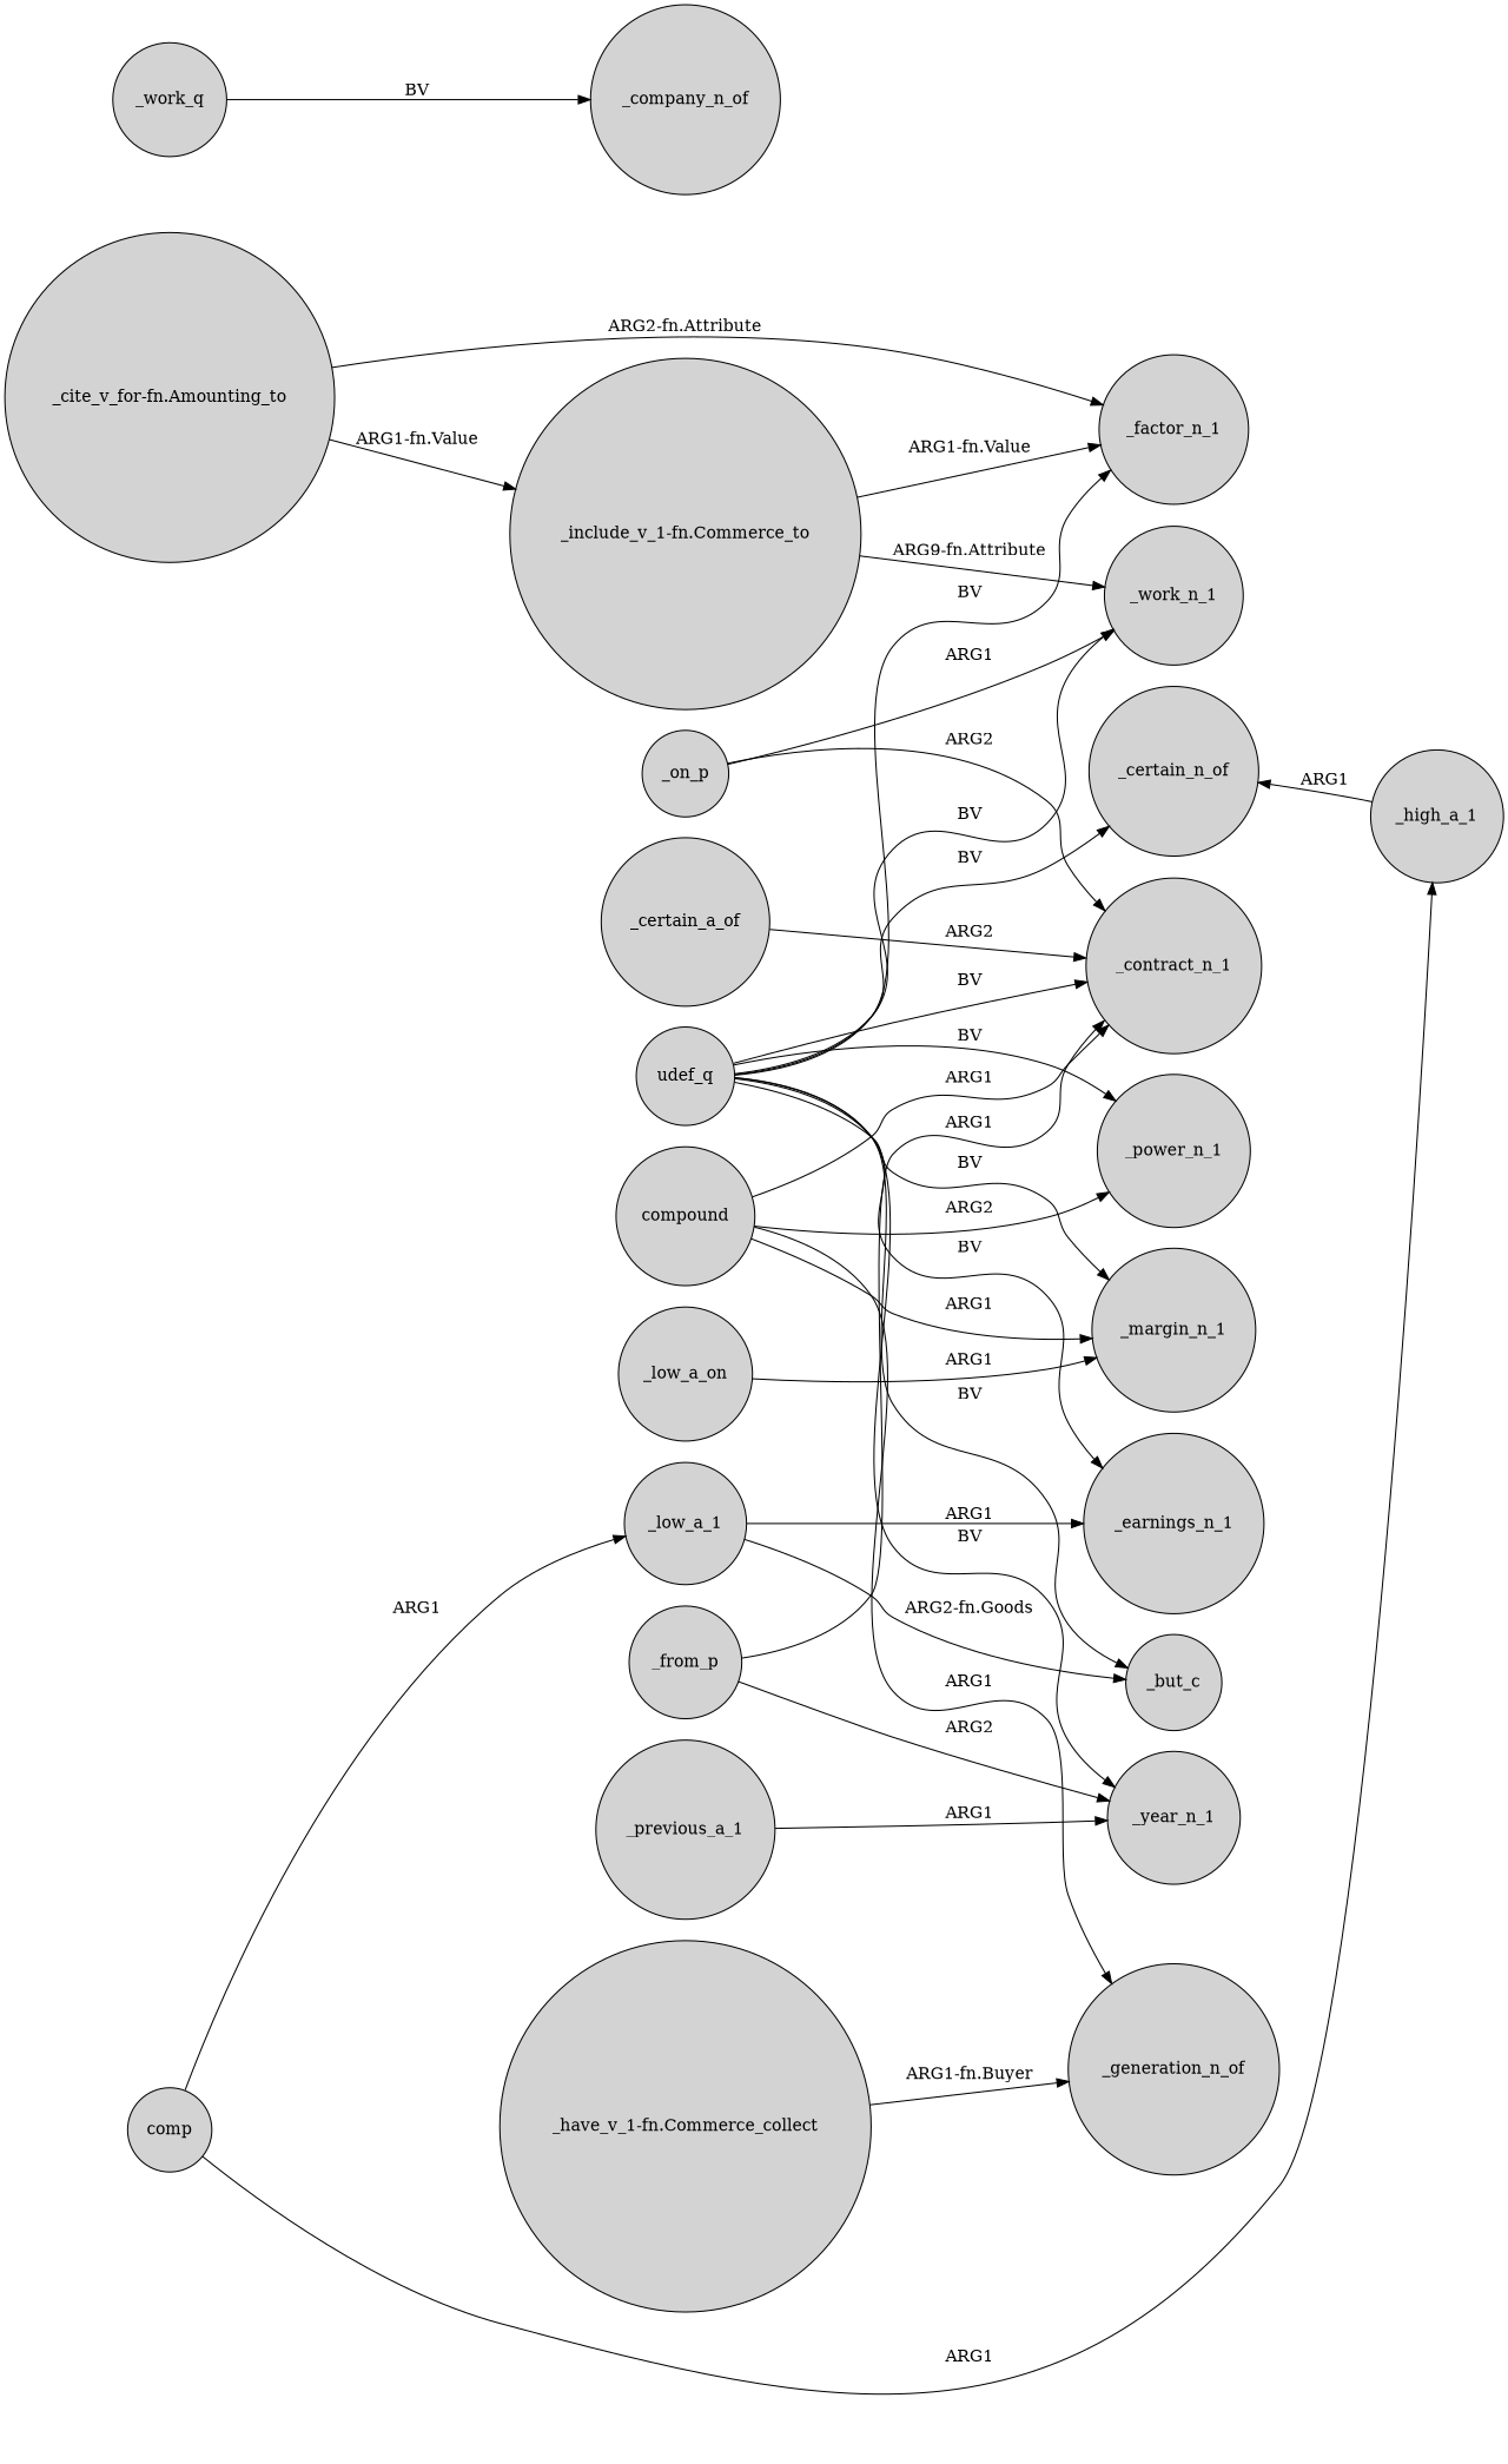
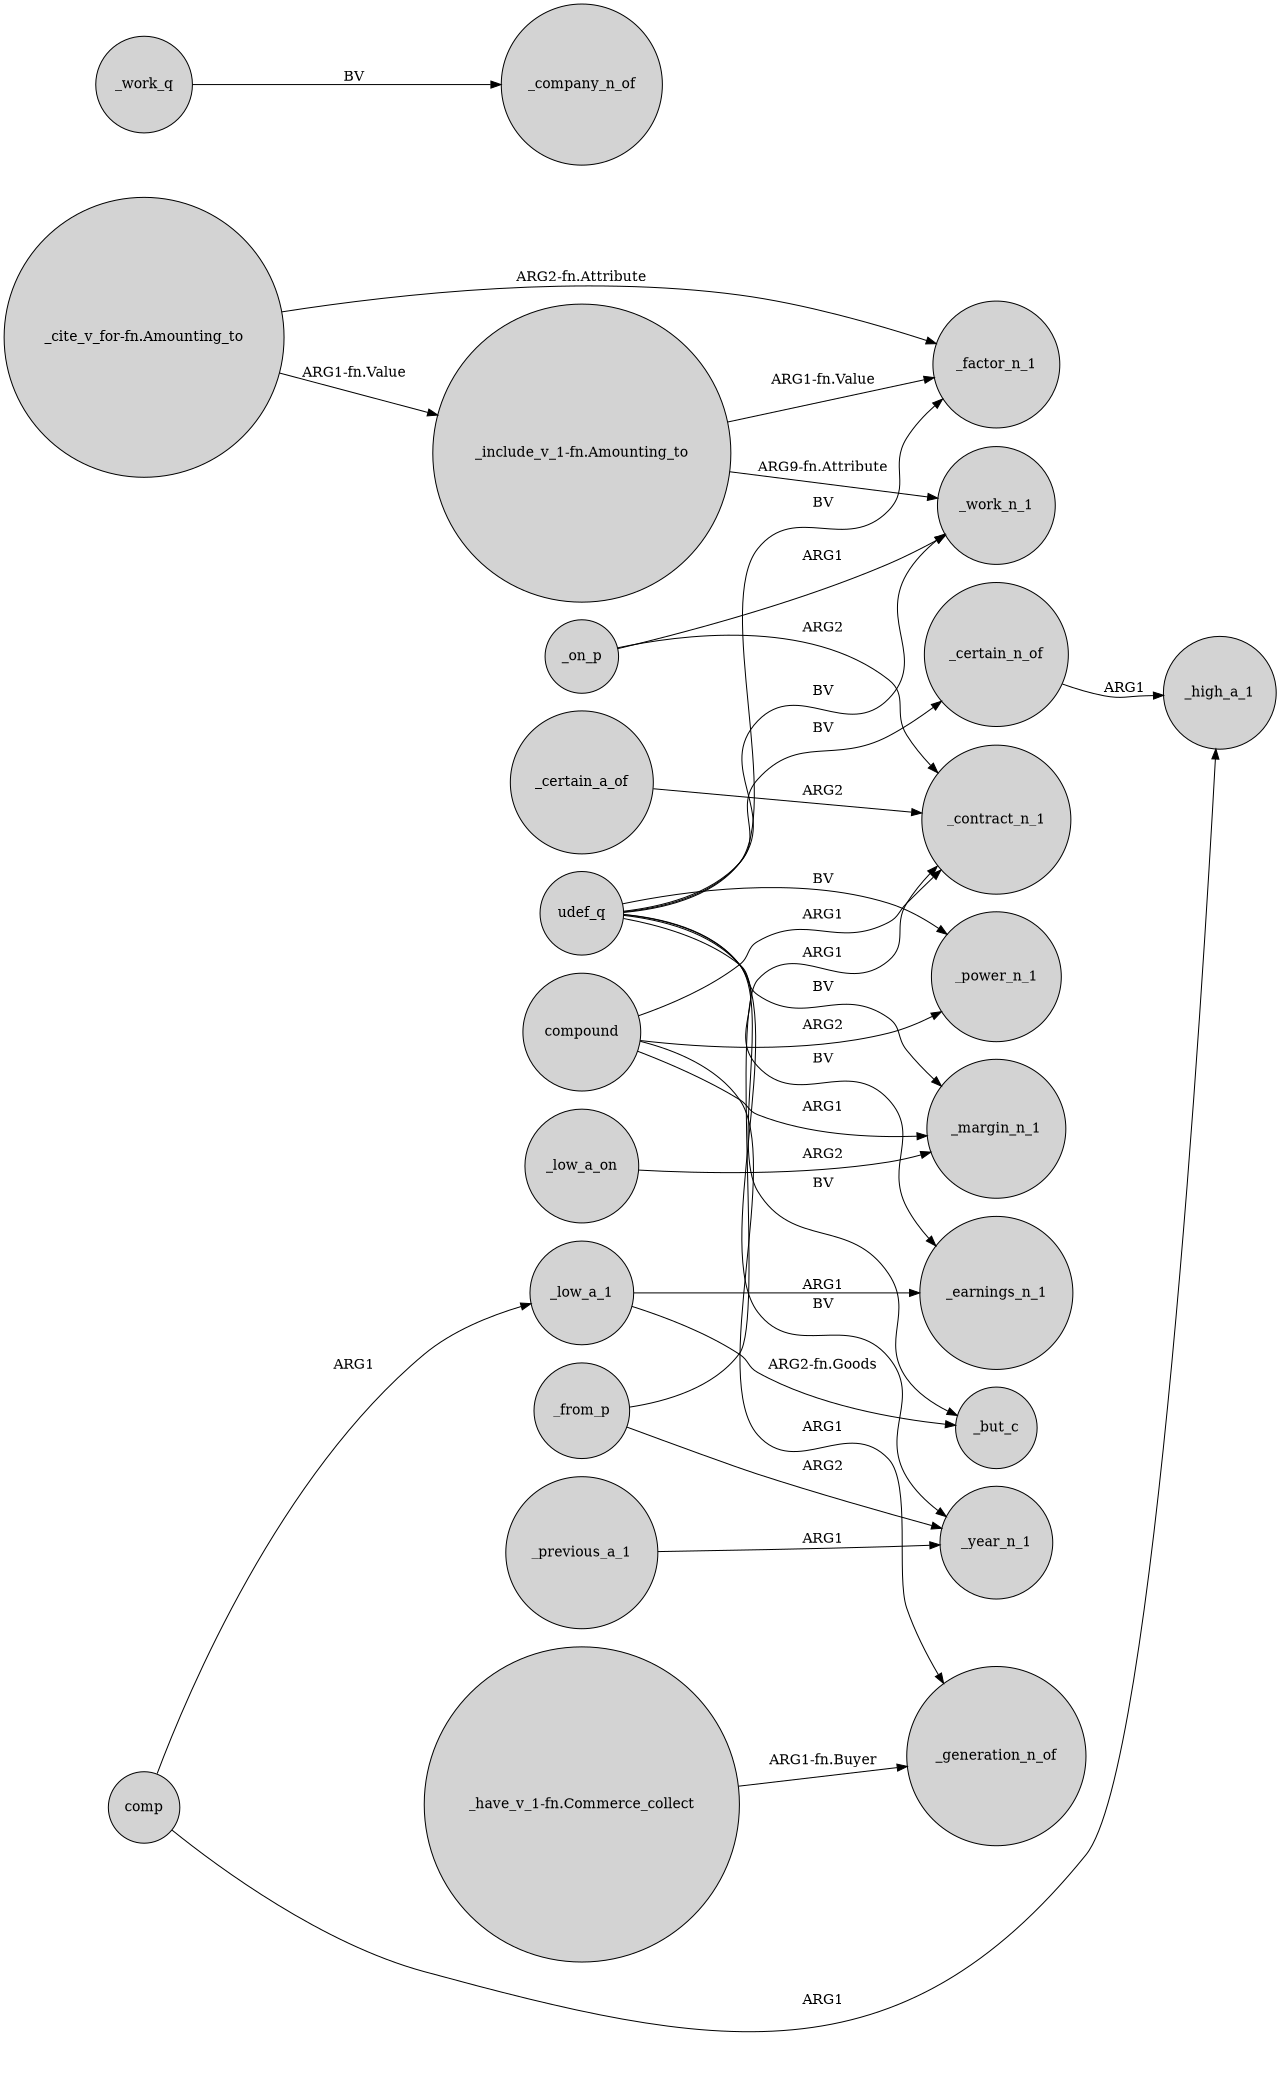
  digraph {
    rankdir=LR
    node [shape=circle style=filled]
    "_cite_v_for-fn.Amounting_to"
    _factor_n_1
-   "_include_v_1-fn.Amounting_to" [label="_include_v_1-fn.Commerce_to"]
+   "_include_v_1-fn.Amounting_to"
    compound
    _contract_n_1
    _margin_n_1
    _generation_n_of
    _power_n_1
    _low_a_1
    _earnings_n_1
    _but_c
    comp
    _high_a_1
    n14 [label=_certain_n_of]
    _on_p
    _work_n_1
    udef_q
    _year_n_1
    "_have_v_1-fn.Commerce_collect"
    _previous_a_1
    _low_a_on
    _certain_a_of
    _from_p
    n24 [label=_work_q]
    _company_n_of
    "_cite_v_for-fn.Amounting_to" -> _factor_n_1 [label="ARG2-fn.Attribute"]
    "_cite_v_for-fn.Amounting_to" -> "_include_v_1-fn.Amounting_to" [label="ARG1-fn.Value"]
    "_include_v_1-fn.Amounting_to" -> _factor_n_1 [label="ARG1-fn.Value"]
    "_include_v_1-fn.Amounting_to" -> _work_n_1 [label="ARG9-fn.Attribute"]
    compound -> _contract_n_1 [label=ARG1]
    compound -> _margin_n_1 [label=ARG1]
    compound -> _generation_n_of [label=ARG1]
    compound -> _power_n_1 [label=ARG2]
    _low_a_1 -> _earnings_n_1 [label=ARG1]
    _low_a_1 -> _but_c [label="ARG2-fn.Goods"]
    comp -> _low_a_1 [label=ARG1]
    comp -> _high_a_1 [label=ARG1]
-   _high_a_1 -> n14 [label=ARG1]
+   n14 -> _high_a_1 [label=ARG1]
    _on_p -> _contract_n_1 [label=ARG2]
    _on_p -> _work_n_1 [label=ARG1]
    udef_q -> _factor_n_1 [label=BV]
-   udef_q -> _contract_n_1 [label=BV]
    udef_q -> _margin_n_1 [label=BV]
    udef_q -> _power_n_1 [label=BV]
    udef_q -> _earnings_n_1 [label=BV]
    udef_q -> _but_c [label=BV]
    udef_q -> n14 [label=BV]
    udef_q -> _work_n_1 [label=BV]
    udef_q -> _year_n_1 [label=BV]
    "_have_v_1-fn.Commerce_collect" -> _generation_n_of [label="ARG1-fn.Buyer"]
    _previous_a_1 -> _year_n_1 [label=ARG1]
-   _low_a_on -> _margin_n_1 [label=ARG1]
+   _low_a_on -> _margin_n_1 [label=ARG2]
    _certain_a_of -> _contract_n_1 [label=ARG2]
    _from_p -> _contract_n_1 [label=ARG1]
    _from_p -> _year_n_1 [label=ARG2]
    n24 -> _company_n_of [label=BV]
  }
